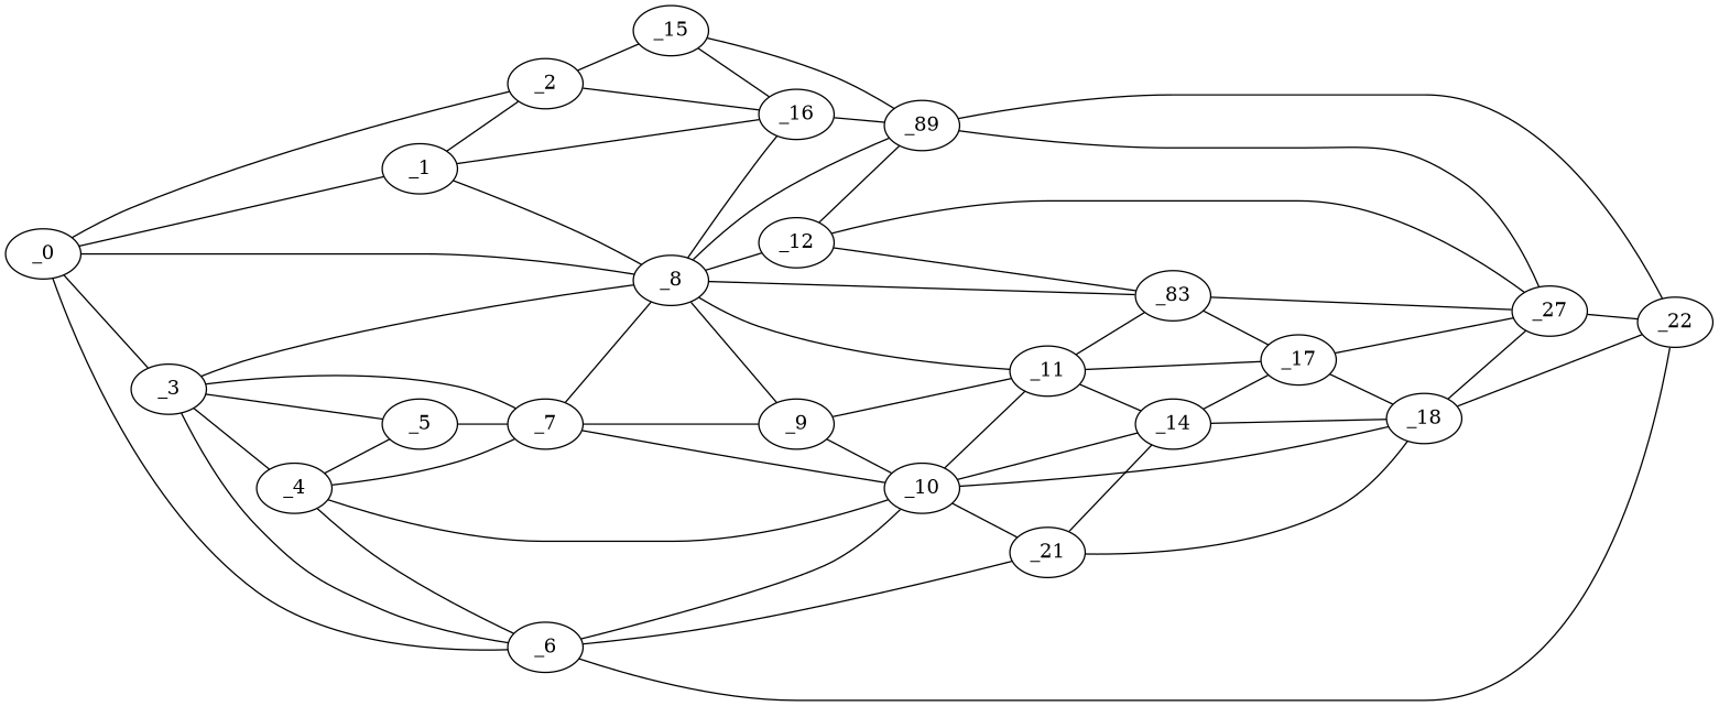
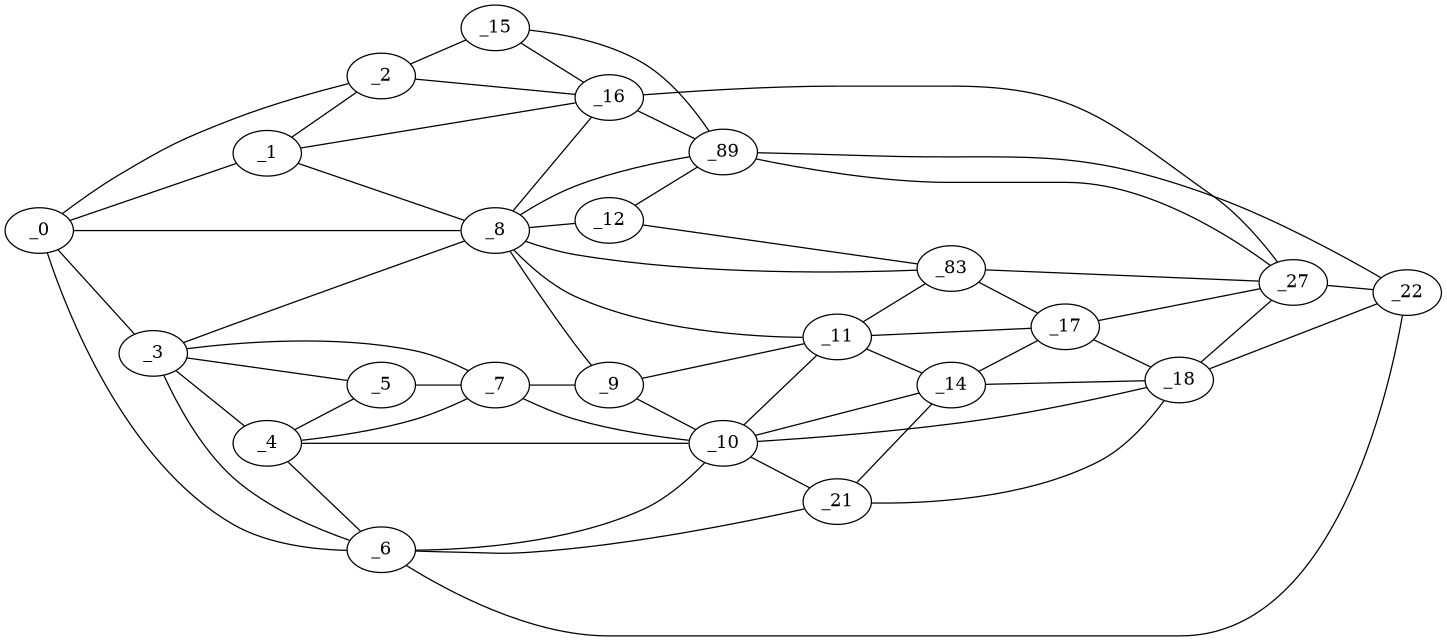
  graph {
    rankdir=LR
    node [x=71 y=8]
    edge [valence=2]
    _0 [x=38 y=57]
    _1 [x=41 y=29]
    _2 [x=42]
    _3 [x=46 y=70]
    _6 [x=61 y=125]
    _8 [y=61]
    _16 [x=89 y=28]
    _15 [x=89]
    _4 [x=54 y=80]
    _5 [x=55 y=75]
    _7 [x=63 y=71]
    _10 [y=82]
    _21 [x=93 y=110]
    _22 [x=94 y=118]
    _9 [y=75]
    _11 [x=82 y=74]
    _12 [x=85 y=60]
    n18 [label=_83 x=86 y=68]
    n19 [label=_89 x=93 y=48]
    _14 [x=87 y=78]
    _18 [x=92 y=92]
    _17 [x=90 y=71]
    n23 [label=_27 x=93 y=56]
    _0 -- _1 [valence=1]
    _0 -- _2 [valence=1]
    _0 -- _3
    _0 -- _6 [valence=1]
    _0 -- _8 [valence=1]
    _1 -- _2
    _1 -- _8
    _1 -- _16 [valence=1]
    _2 -- _16
    _2 -- _15 [valence=1]
    _3 -- _6 [valence=1]
    _3 -- _8
    _3 -- _4
    _3 -- _5 [valence=1]
    _3 -- _7
    _6 -- _10
    _6 -- _21 [valence=1]
    _6 -- _22 [valence=1]
    _8 -- _16
    _8 -- _9 [valence=1]
    _8 -- _11
    _8 -- _12
    _8 -- n18 [valence=1]
    _8 -- n19
    _16 -- n19
    _15 -- _16
    _15 -- n19 [valence=1]
    _4 -- _6 [valence=1]
    _4 -- _5
    _4 -- _7
    _4 -- _10
    _5 -- _7
-   _7 -- _8 [valence=1]
    _7 -- _10 [valence=1]
    _7 -- _9
    _10 -- _21 [valence=1]
    _10 -- _11
    _10 -- _14 [valence=1]
    _10 -- _18
    _21 -- _14
    _9 -- _10 [valence=1]
    _9 -- _11
    _11 -- n18
    _11 -- _14
    _11 -- _17
    _12 -- n18
    _12 -- n19
-   _12 -- n23
+   _16 -- n23
    n18 -- _17
    n18 -- n23
    n19 -- _22 [valence=1]
    n19 -- n23
    _14 -- _18 [valence=1]
    _14 -- _17
    _18 -- _21
    _18 -- _22
    _18 -- n23
    _17 -- _18 [valence=1]
    _17 -- n23
    n23 -- _22
  }
